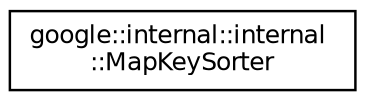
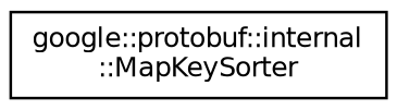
  digraph {
    rankdir=LR
-   n1 [color=black fillcolor=white fontname=Helvetica fontsize=10 height=0.2 label="google::internal::internal\l::MapKeySorter" shape=record style=filled width=0.4]
+   n1 [color=black fillcolor=white fontname=Helvetica fontsize=10 height=0.2 label="google::protobuf::internal\l::MapKeySorter" shape=record style=filled width=0.4]
  }
